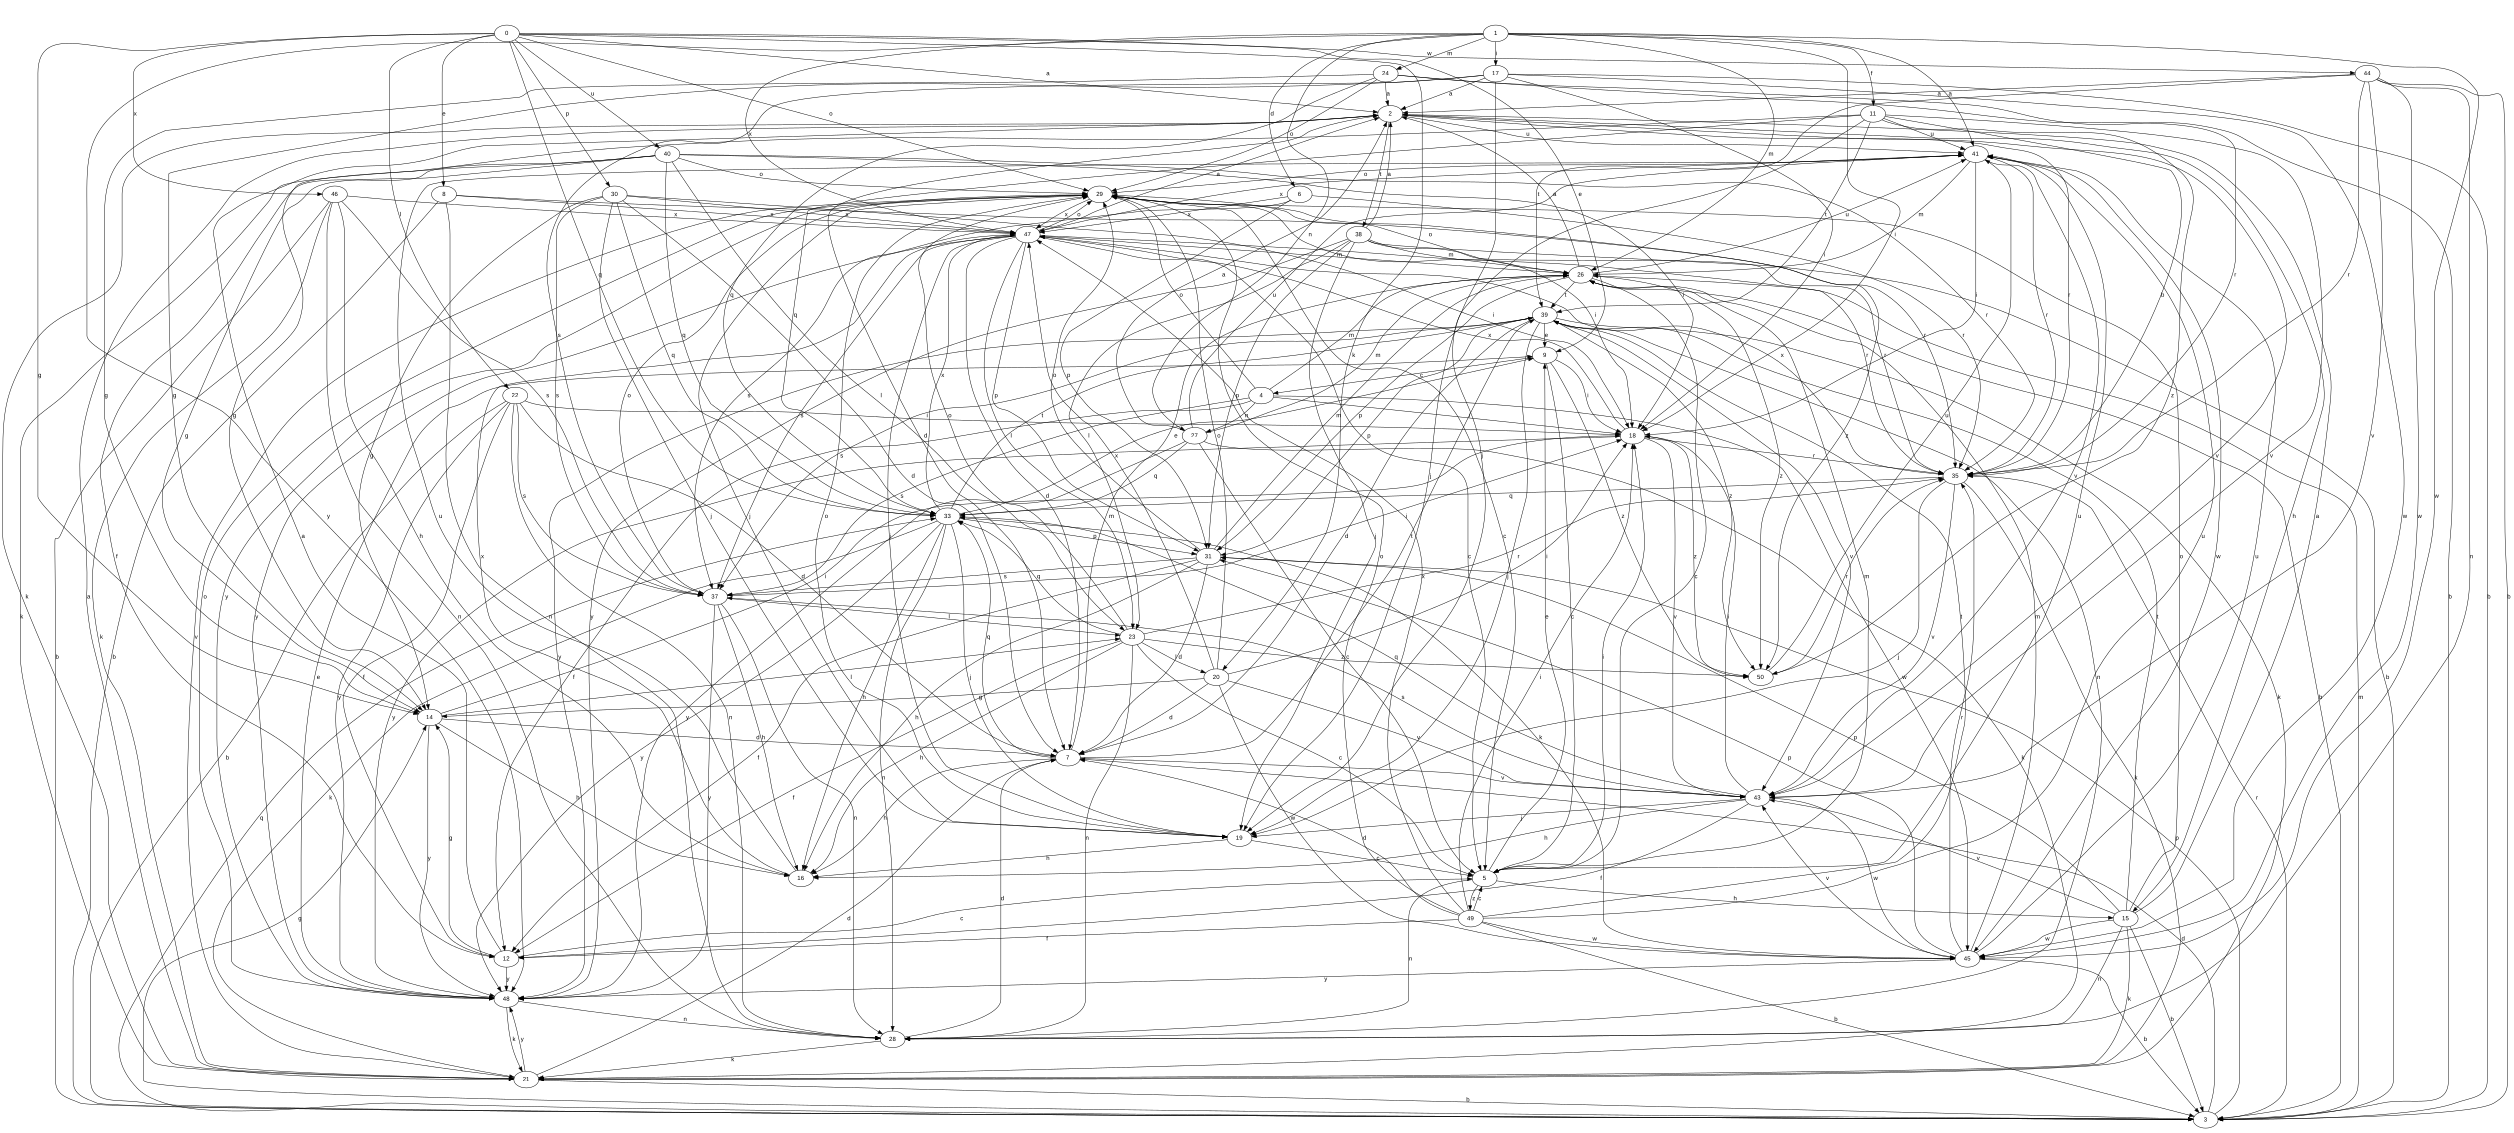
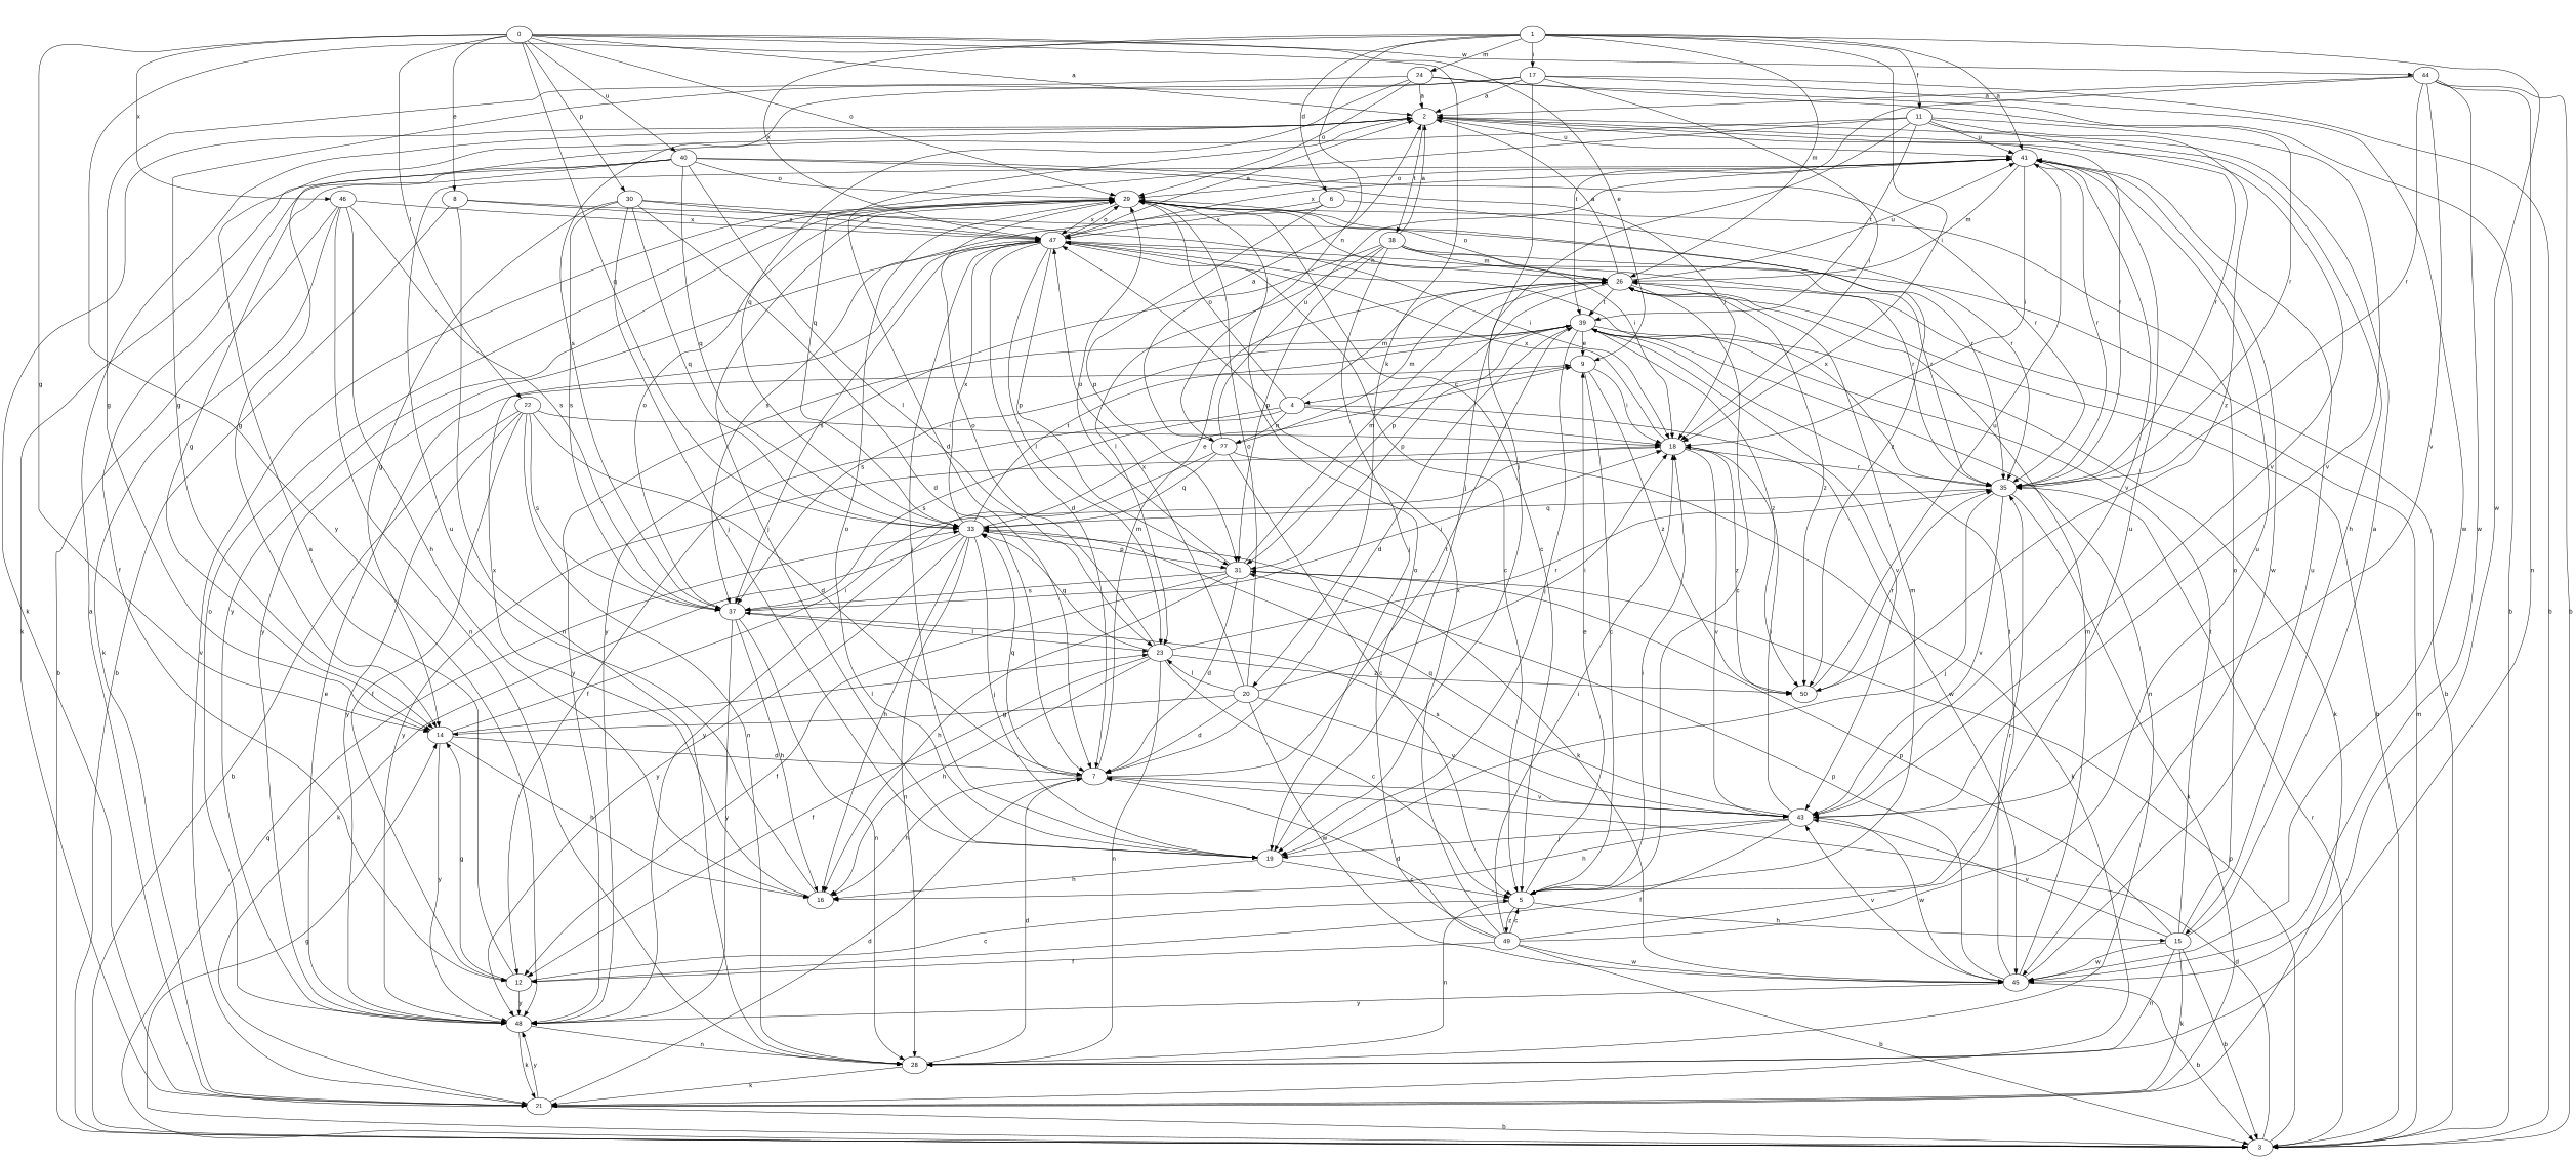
  strict digraph {
    fontname="Liberation Sans"
    node [fontname="Liberation Sans"]
    edge [fontname="Liberation Sans"]
    0
    2
    8
    9
    14
    20
    22
    29
    30
    33
    40
    44
    46
    41
    7
    15
    21
    35
    38
    43
    47
    3
    28
    18
    4
    5
    50
    48
    16
    23
    45
    12
    37
    19
    31
    39
    1
    6
    11
    17
    24
    26
    27
    49
    0 -> 2 [label=a]
    0 -> 8 [label=e]
    0 -> 9 [label=e]
    0 -> 14 [label=g]
    0 -> 20 [label=k]
    0 -> 22 [label=l]
    0 -> 29 [label=o]
    0 -> 30 [label=p]
    0 -> 33 [label=q]
    0 -> 40 [label=u]
    0 -> 44 [label=w]
    0 -> 46 [label=x]
    2 -> 41 [label=u]
    2 -> 7 [label=d]
    2 -> 15 [label=h]
    2 -> 21 [label=k]
    2 -> 35 [label=r]
    2 -> 38 [label=t]
    2 -> 43 [label=v]
    8 -> 35 [label=r]
    8 -> 47 [label=x]
    8 -> 3 [label=b]
    8 -> 28 [label=n]
    9 -> 18 [label=i]
    9 -> 4 [label=c]
    9 -> 5 [label=c]
    9 -> 50 [label=z]
    14 -> 7 [label=d]
    14 -> 18 [label=i]
    14 -> 48 [label=y]
    14 -> 16 [label=h]
    14 -> 23 [label=l]
    20 -> 14 [label=g]
    20 -> 29 [label=o]
    20 -> 7 [label=d]
    20 -> 43 [label=v]
    20 -> 47 [label=x]
    20 -> 18 [label=i]
-   23 -> 20 [label=l]
+   20 -> 23 [label=l]
    20 -> 45 [label=w]
    22 -> 7 [label=d]
    22 -> 3 [label=b]
    22 -> 28 [label=n]
    22 -> 18 [label=i]
    22 -> 48 [label=y]
    22 -> 12 [label=f]
    22 -> 37 [label=s]
    29 -> 47 [label=x]
    29 -> 18 [label=i]
    29 -> 5 [label=c]
    29 -> 50 [label=z]
    29 -> 48 [label=y]
    29 -> 19 [label=j]
    30 -> 14 [label=g]
    30 -> 33 [label=q]
    30 -> 7 [label=d]
    30 -> 47 [label=x]
    30 -> 18 [label=i]
    30 -> 37 [label=s]
    30 -> 19 [label=j]
    33 -> 9 [label=e]
    33 -> 21 [label=k]
    33 -> 47 [label=x]
    33 -> 28 [label=n]
    33 -> 48 [label=y]
    33 -> 16 [label=h]
    33 -> 19 [label=j]
    33 -> 31 [label=p]
    33 -> 39 [label=t]
    40 -> 14 [label=g]
    40 -> 29 [label=o]
    40 -> 33 [label=q]
    40 -> 21 [label=k]
    40 -> 35 [label=r]
    40 -> 18 [label=i]
    40 -> 23 [label=l]
    40 -> 12 [label=f]
    44 -> 2 [label=a]
    44 -> 35 [label=r]
    44 -> 43 [label=v]
    44 -> 3 [label=b]
    44 -> 28 [label=n]
    44 -> 45 [label=w]
    44 -> 39 [label=t]
    46 -> 21 [label=k]
    46 -> 47 [label=x]
    46 -> 3 [label=b]
    46 -> 28 [label=n]
    46 -> 16 [label=h]
    46 -> 37 [label=s]
    41 -> 29 [label=o]
    41 -> 35 [label=r]
    41 -> 43 [label=v]
    41 -> 47 [label=x]
    41 -> 18 [label=i]
    41 -> 45 [label=w]
    41 -> 26 [label=m]
    7 -> 33 [label=q]
    7 -> 43 [label=v]
    7 -> 16 [label=h]
    7 -> 39 [label=t]
    7 -> 26 [label=m]
    15 -> 2 [label=a]
    15 -> 29 [label=o]
    15 -> 21 [label=k]
    15 -> 43 [label=v]
    15 -> 3 [label=b]
    15 -> 28 [label=n]
    15 -> 45 [label=w]
    15 -> 31 [label=p]
    15 -> 39 [label=t]
    21 -> 2 [label=a]
    21 -> 29 [label=v]
    21 -> 7 [label=d]
    21 -> 3 [label=b]
    21 -> 48 [label=y]
    35 -> 33 [label=q]
    35 -> 21 [label=k]
    35 -> 43 [label=v]
    35 -> 47 [label=x]
    35 -> 19 [label=j]
    38 -> 2 [label=a]
    38 -> 35 [label=r]
    38 -> 3 [label=b]
    38 -> 48 [label=y]
    38 -> 23 [label=l]
    38 -> 19 [label=j]
    38 -> 31 [label=p]
    38 -> 26 [label=m]
    43 -> 33 [label=q]
    43 -> 18 [label=i]
    43 -> 16 [label=h]
    43 -> 45 [label=w]
    43 -> 12 [label=f]
    43 -> 37 [label=s]
    43 -> 19 [label=j]
    47 -> 2 [label=a]
    47 -> 29 [label=o]
    47 -> 7 [label=d]
    47 -> 35 [label=r]
    47 -> 5 [label=c]
    47 -> 48 [label=y]
    47 -> 23 [label=l]
    47 -> 37 [label=s]
    47 -> 19 [label=j]
    47 -> 31 [label=p]
-   47 -> 26 [label=m]
+   47 -> 26 [label=h]
    3 -> 14 [label=g]
    3 -> 33 [label=q]
    3 -> 7 [label=d]
    3 -> 35 [label=r]
    3 -> 31 [label=p]
    3 -> 26 [label=m]
    28 -> 7 [label=d]
    28 -> 21 [label=k]
    18 -> 35 [label=r]
    18 -> 43 [label=v]
    18 -> 47 [label=x]
    18 -> 50 [label=z]
    18 -> 48 [label=y]
    4 -> 29 [label=o]
    4 -> 18 [label=i]
    4 -> 45 [label=w]
    4 -> 12 [label=f]
    4 -> 37 [label=s]
    4 -> 26 [label=m]
    4 -> 27 [label=n]
    5 -> 9 [label=e]
    5 -> 41 [label=u]
    5 -> 15 [label=h]
    5 -> 28 [label=n]
    5 -> 18 [label=i]
    5 -> 26 [label=m]
    5 -> 49 [label=z]
    50 -> 41 [label=u]
    50 -> 35 [label=r]
    48 -> 9 [label=e]
    48 -> 29 [label=o]
    48 -> 21 [label=k]
    48 -> 28 [label=n]
    16 -> 41 [label=u]
    16 -> 47 [label=x]
    23 -> 29 [label=o]
    23 -> 33 [label=q]
    23 -> 35 [label=r]
    23 -> 28 [label=n]
    23 -> 5 [label=c]
    23 -> 50 [label=z]
    23 -> 16 [label=h]
    23 -> 12 [label=f]
    45 -> 33 [label=k]
    45 -> 41 [label=u]
    45 -> 35 [label=r]
    45 -> 43 [label=v]
    45 -> 3 [label=b]
    45 -> 48 [label=y]
    45 -> 31 [label=p]
    45 -> 26 [label=m]
    12 -> 2 [label=a]
    12 -> 14 [label=g]
    12 -> 5 [label=c]
    12 -> 48 [label=y]
    37 -> 29 [label=o]
    37 -> 28 [label=n]
    37 -> 18 [label=i]
    37 -> 48 [label=y]
    37 -> 16 [label=h]
    37 -> 23 [label=l]
    19 -> 29 [label=o]
    19 -> 5 [label=c]
    19 -> 16 [label=h]
    31 -> 29 [label=o]
    31 -> 7 [label=d]
    31 -> 16 [label=h]
    31 -> 12 [label=f]
    31 -> 37 [label=s]
    31 -> 26 [label=m]
    39 -> 9 [label=e]
    39 -> 7 [label=d]
    39 -> 21 [label=k]
    39 -> 43 [label=v]
    39 -> 28 [label=n]
    39 -> 50 [label=z]
    39 -> 48 [label=y]
    39 -> 37 [label=s]
    39 -> 19 [label=j]
    39 -> 31 [label=p]
    1 -> 41 [label=a]
    1 -> 47 [label=x]
    1 -> 18 [label=i]
    1 -> 48 [label=y]
    1 -> 45 [label=w]
    1 -> 6 [label=d]
    1 -> 11 [label=f]
    1 -> 17 [label=i]
    1 -> 24 [label=m]
    1 -> 26 [label=m]
    1 -> 27 [label=n]
    6 -> 35 [label=r]
    6 -> 47 [label=x]
    6 -> 37 [label=s]
    6 -> 31 [label=p]
    11 -> 14 [label=g]
    11 -> 33 [label=q]
    11 -> 41 [label=u]
-   11 -> 35 [label=b]
+   11 -> 35 [label=r]
    11 -> 43 [label=v]
    11 -> 50 [label=z]
    11 -> 19 [label=j]
    11 -> 39 [label=t]
    17 -> 2 [label=a]
    17 -> 14 [label=g]
    17 -> 3 [label=b]
    17 -> 18 [label=i]
    17 -> 45 [label=w]
    17 -> 37 [label=s]
    17 -> 19 [label=j]
    24 -> 2 [label=a]
    24 -> 14 [label=g]
    24 -> 29 [label=o]
    24 -> 33 [label=q]
    24 -> 35 [label=r]
    24 -> 3 [label=b]
    26 -> 2 [label=a]
    26 -> 29 [label=o]
    26 -> 41 [label=u]
    26 -> 3 [label=b]
    26 -> 5 [label=c]
    26 -> 50 [label=z]
    26 -> 31 [label=p]
    26 -> 39 [label=t]
    27 -> 2 [label=a]
    27 -> 33 [label=q]
    27 -> 41 [label=u]
    27 -> 21 [label=k]
    27 -> 5 [label=c]
    27 -> 48 [label=y]
    27 -> 26 [label=m]
    49 -> 29 [label=o]
    49 -> 41 [label=u]
    49 -> 7 [label=d]
    49 -> 47 [label=x]
    49 -> 3 [label=b]
    49 -> 18 [label=i]
    49 -> 5 [label=c]
    49 -> 45 [label=w]
    49 -> 12 [label=f]
    49 -> 39 [label=t]
  }
